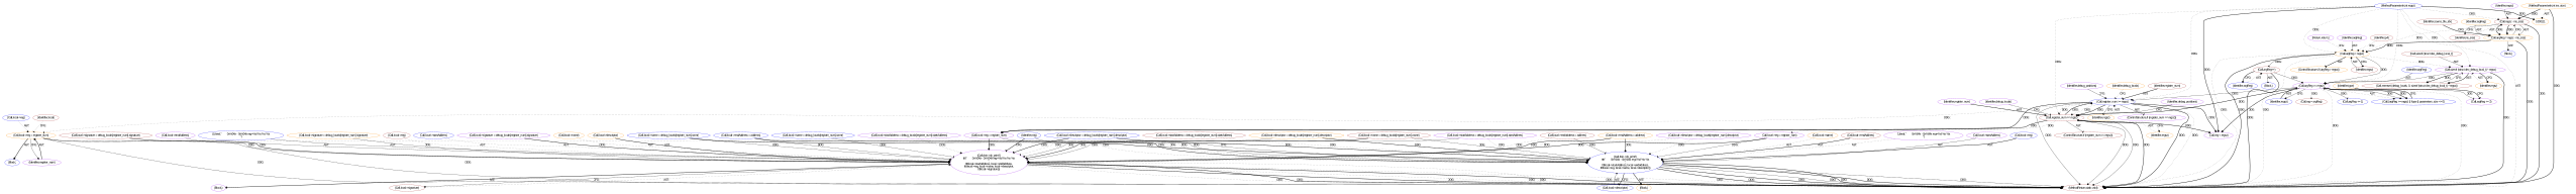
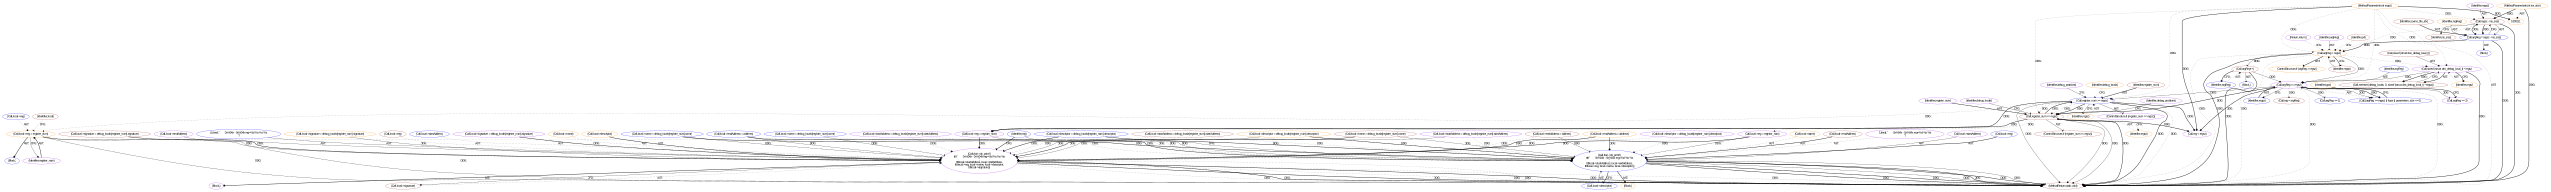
  digraph {
    fontname="Liberation Sans"
    node [color=purple fontname="Liberation Sans"]
    edge [arrowhead=tee fontname="Liberation Sans" style=bold]
    n1 [color=darkorange label="(Call,local->reg = register_num)"]
    n2 [label="(Call,rbin->cb_printf (\n\t\t\t\t\"        0x%04x - 0x%04x reg=%d %s %s %s\n\",\n\t\t\t\tlocal->startAddress, local->endAddress,\n\t\t\t\tlocal->reg, local->name, local->descriptor,\n\t\t\t\tlocal->signature))"]
    n3 [color=blue label="(Call,rbin->cb_printf (\n\t\t\t\t\"        0x%04x - 0x%04x reg=%d %s %s\n\",\n\t\t\t\tlocal->startAddress, local->endAddress,\n\t\t\t\tlocal->reg, local->name, local->descriptor))"]
    n4 [color=brown label="(MethodReturn,static void)"]
    n5 [color=blue label="(Block,)"]
    n6 [label="(Identifier,register_num)"]
    n7 [label="(Block,)"]
    n8 [color=brown label="(Call,local->signature)"]
    n9 [color=blue label="(Call,local->descriptor)"]
    n10 [color=darkorange label="(Block,)"]
    n11 [color=blue label="(Call,register_num >= regsz)"]
    n12 [color=brown label="(Call,register_num >= regsz)"]
    n13 [label="(Call,local->reg = register_num)"]
    n14 [label="(Call,reg < regsz)"]
    n15 [color=darkorange label="(Identifier,regsz)"]
    n16 [label="(ControlStructure,if (register_num >= regsz))"]
    n17 [color=darkorange label="(Identifier,regsz)"]
    n18 [color=brown label="(ControlStructure,if (register_num >= regsz))"]
    n19 [label="(Call,local->reg = register_num)"]
    n20 [label="(Call,argReg >= regsz)"]
    n21 [color=blue label="(Call,argReg += 1)"]
    n22 [color=blue label="(Call,(argReg >= regsz) || !type || parameters_size <= 0)"]
    n23 [color=blue label="(Identifier,regsz)"]
    n24 [label="(Call,argReg += 2)"]
    n25 [color=brown label="(Call,reg = argReg)"]
    n26 [color=darkorange label="(Call,argReg > regsz)"]
    n27 [color=brown label="(Call,argReg++)"]
    n28 [label="(Call,sizeof (struct dex_debug_local_t) * regsz)"]
    n29 [color=darkorange label="(ControlStructure,if (argReg > regsz))"]
    n30 [color=brown label="(Identifier,regsz)"]
    n31 [color=blue label="(Identifier,argReg)"]
    n32 [color=blue label="(Block,)"]
    n33 [color=darkorange label="(Identifier,regsz)"]
    n34 [color=brown label="(Call,memset (debug_locals, 0, sizeof (struct dex_debug_local_t) * regsz))"]
-   n35 [color=darkorange label="(Call,argReg = regsz - ins_size)"]
+   n35 [color=blue label="(Call,argReg = regsz - ins_size)"]
    n36 [color=brown label="(Call,regsz - ins_size)"]
    n37 [color=blue label="(Block,)"]
    n38 [color=brown label="(Identifier,ins_size)"]
-   n39 [color=blue label="(MethodParameterIn,int regsz)"]
+   n39 [color=darkorange label="(MethodParameterIn,int regsz)"]
    1000111 [color=darkorange]
    n41 [color=darkorange label="(MethodParameterIn,int ins_size)"]
    n42 [color=darkorange label="(Identifier,argReg)"]
    n43 [color=darkorange label="(Call,local->name)"]
    n44 [label="(Identifier,debug_positions)"]
    n45 [color=blue label="(Literal,\"        0x%04x - 0x%04x reg=%d %s %s %s\n\")"]
    n46 [color=brown label="(Call,local->startAddress = debug_locals[register_num].startAddress)"]
    n47 [color=brown label="(Call,local->signature = debug_locals[register_num].signature)"]
    n48 [color=blue label="(Call,local->name = debug_locals[register_num].name)"]
    n49 [color=darkorange label="(Identifier,type)"]
    n50 [color=brown label="(Call,local->endAddress)"]
    n51 [color=brown label="(Identifier,p4)"]
    n52 [color=darkorange label="(Call,local->signature = debug_locals[register_num].signature)"]
    n53 [label="(Identifier,debug_positions)"]
    n54 [color=brown label="(Call,local->reg)"]
    n55 [color=blue label="(Call,local->descriptor = debug_locals[register_num].descriptor)"]
    n56 [label="(Call,local->startAddress = debug_locals[register_num].startAddress)"]
    n57 [color=darkorange label="(Identifier,debug_locals)"]
    n58 [color=blue label="(Call,local->endAddress = address)"]
    n59 [color=blue label="(Call,local->name = debug_locals[register_num].name)"]
    n60 [label="(Call,local->endAddress)"]
    n61 [color=brown label="(Call,sizeof (struct dex_debug_local_t))"]
    n62 [label="(Call,local->startAddress = debug_locals[register_num].startAddress)"]
    n63 [label="(Identifier,register_num)"]
    n64 [label="(Identifier,regsz)"]
    n65 [color=blue label="(Identifier,reg)"]
    n66 [label="(Literal,\"        0x%04x - 0x%04x reg=%d %s %s\n\")"]
    n67 [color=darkorange label="(Call,local->descriptor = debug_locals[register_num].descriptor)"]
    n68 [color=blue label="(Call,local->reg)"]
    n69 [color=brown label="(Call,local->name = debug_locals[register_num].name)"]
    n70 [label="(Return,return;)"]
    n71 [color=blue label="(Call,local->startAddress)"]
    n72 [label="(Call,local->signature = debug_locals[register_num].signature)"]
    n73 [label="(Call,local->startAddress)"]
    n74 [color=blue label="(Call,local->reg)"]
    n75 [color=brown label="(Call,local->endAddress = address)"]
    n76 [color=darkorange label="(Call,local->endAddress = address)"]
    n77 [color=brown label="(Identifier,source_file_idx)"]
    n78 [color=brown label="(Identifier,local)"]
    n79 [color=darkorange label="(Call,local->name)"]
    n80 [color=brown label="(Identifier,register_num)"]
    n81 [label="(Identifier,argReg)"]
    n82 [color=darkorange label="(Call,local->descriptor)"]
    n83 [color=blue label="(Identifier,argReg)"]
    n84 [label="(Identifier,debug_locals)"]
    n85 [label="(Call,local->descriptor = debug_locals[register_num].descriptor)"]
    n1 -> n2 [arrowhead=diamond label="DDG: " style=solid]
    n1 -> n3 [arrowhead=dot label="DDG: " style=dotted]
    n1 -> n4 [arrowhead=dot label="DDG: " style=solid]
    n1 -> n4 [arrowhead=diamond label="DDG: " style=solid]
    n1 -> n5 [arrowhead=diamond label="AST: "]
    n1 -> n6 [arrowhead=diamond label="CFG: " style=solid]
    n2 -> n4 [label="DDG: "]
    n2 -> n4 [label="DDG: " style=dotted]
    n2 -> n4 [arrowhead=dot label="DDG: " style=dotted]
    n2 -> n4 [label="DDG: "]
    n2 -> n4 [arrowhead=diamond label="DDG: "]
    n2 -> n4 [arrowhead=diamond label="DDG: " style=dotted]
    n2 -> n4 [arrowhead=diamond label="DDG: " style=dotted]
    n2 -> n7 [arrowhead=dot label="AST: "]
    n2 -> n8 [arrowhead=diamond label="CFG: " style=solid]
    n3 -> n4 [label="DDG: "]
    n3 -> n4 [arrowhead=dot label="DDG: " style=solid]
    n3 -> n4 [arrowhead=dot label="DDG: "]
    n3 -> n4 [label="DDG: "]
    n3 -> n4 [arrowhead=diamond label="DDG: " style=solid]
    n3 -> n4 [label="DDG: "]
    n3 -> n9 [label="CFG: "]
    n3 -> n10 [arrowhead=diamond label="AST: "]
    n6 -> n1 [arrowhead=dot label="AST: "]
    n8 -> n2 [arrowhead=diamond label="AST: " style=dotted]
    n9 -> n3 [label="AST: " style=solid]
    n11 -> n1 [label="DDG: " style=dotted]
    n11 -> n4 [label="DDG: "]
    n11 -> n4 [label="DDG: " style=dotted]
    n11 -> n4 [arrowhead=dot label="DDG: " style=solid]
    n11 -> n12 [arrowhead=dot label="DDG: " style=dotted]
    n11 -> n12 [label="DDG: "]
    n11 -> n13 [arrowhead=diamond label="DDG: "]
    n11 -> n14 [arrowhead=diamond label="DDG: "]
    n11 -> n15 [label="CFG: " style=solid]
    n11 -> n16 [label="AST: " style=solid]
    n12 -> n4 [arrowhead=diamond label="DDG: "]
    n12 -> n4 [arrowhead=dot label="DDG: " style=solid]
    n12 -> n4 [arrowhead=dot label="DDG: " style=solid]
    n12 -> n11 [arrowhead=dot label="DDG: " style=dotted]
    n12 -> n11 [label="DDG: "]
    n12 -> n13 [label="DDG: "]
    n12 -> n14 [arrowhead=dot label="DDG: "]
    n12 -> n17 [arrowhead=diamond label="CFG: " style=dotted]
    n12 -> n18 [label="AST: " style=solid]
    n12 -> n19 [label="DDG: " style=dotted]
    n13 -> n2 [arrowhead=dot label="DDG: "]
    n13 -> n3 [label="DDG: " style=solid]
    n15 -> n11 [arrowhead=dot label="AST: " style=dotted]
    n17 -> n12 [arrowhead=dot label="AST: " style=dotted]
    n19 -> n2 [arrowhead=dot label="DDG: "]
    n19 -> n3 [label="DDG: " style=solid]
    n20 -> n4 [arrowhead=diamond label="DDG: " style=dotted]
    n20 -> n4 [arrowhead=dot label="DDG: " style=dotted]
    n20 -> n11 [label="DDG: " style=solid]
    n20 -> n12 [arrowhead=dot label="DDG: "]
    n20 -> n14 [arrowhead=diamond label="DDG: "]
    n20 -> n21 [label="DDG: " style=solid]
    n20 -> n22 [arrowhead=diamond label="AST: " style=dotted]
    n20 -> n22 [arrowhead=diamond label="DDG: " style=solid]
    n20 -> n22 [arrowhead=dot label="DDG: "]
    n20 -> n23 [arrowhead=diamond label="CFG: " style=solid]
    n20 -> n24 [label="DDG: " style=solid]
    n20 -> n25 [label="DDG: " style=dotted]
    n22 -> n20 [label="CFG: "]
    n23 -> n20 [arrowhead=dot label="AST: "]
    n26 -> n4 [label="DDG: " style=dotted]
    n26 -> n4 [arrowhead=diamond label="DDG: "]
    n26 -> n4 [label="DDG: " style=dotted]
    n26 -> n20 [arrowhead=diamond label="DDG: " style=solid]
    n26 -> n27 [label="DDG: " style=solid]
    n26 -> n28 [arrowhead=diamond label="DDG: " style=dotted]
    n26 -> n29 [label="AST: "]
    n26 -> n30 [label="CFG: "]
    n27 -> n4 [label="DDG: "]
    n27 -> n20 [arrowhead=diamond label="DDG: " style=solid]
    n27 -> n31 [arrowhead=dot label="CFG: "]
    n27 -> n32 [label="AST: " style=solid]
    n28 -> n4 [arrowhead=dot label="DDG: "]
    n28 -> n20 [arrowhead=diamond label="DDG: " style=solid]
    n28 -> n33 [arrowhead=dot label="CFG: "]
    n28 -> n34 [arrowhead=diamond label="AST: "]
    n28 -> n34 [arrowhead=diamond label="DDG: "]
    n30 -> n26 [arrowhead=dot label="AST: " style=solid]
    n31 -> n27 [arrowhead=diamond label="AST: " style=dotted]
    n33 -> n28 [label="AST: " style=dotted]
    n34 -> n28 [label="CFG: " style=solid]
    n35 -> n4 [arrowhead=dot label="DDG: "]
    n35 -> n26 [arrowhead=dot label="DDG: "]
    n35 -> n36 [label="CFG: " style=solid]
    n35 -> n37 [arrowhead=dot label="AST: " style=solid]
    n36 -> n4 [arrowhead=diamond label="DDG: "]
    n36 -> n26 [arrowhead=dot label="DDG: " style=dotted]
    n36 -> n35 [label="AST: " style=solid]
    n36 -> n35 [arrowhead=dot label="DDG: "]
    n36 -> n35 [arrowhead=diamond label="DDG: "]
    n36 -> n38 [arrowhead=diamond label="CFG: " style=solid]
    n38 -> n36 [arrowhead=dot label="AST: " style=dotted]
    n39 -> n4 [label="AST: " style=dotted]
    n39 -> n11 [arrowhead=diamond label="DDG: " style=dotted]
    n39 -> n12 [arrowhead=diamond label="DDG: " style=dotted]
    n39 -> n14 [arrowhead=diamond label="DDG: "]
    n39 -> n20 [arrowhead=dot label="DDG: " style=dotted]
    n39 -> n26 [label="DDG: " style=dotted]
    n39 -> n28 [arrowhead=dot label="DDG: " style=dotted]
    n39 -> n36 [arrowhead=dot label="DDG: " style=dotted]
    n39 -> 1000111 [arrowhead=dot label="DDG: "]
    n41 -> n4 [arrowhead=dot label="DDG: "]
    n41 -> n36 [arrowhead=diamond label="DDG: "]
    n41 -> 1000111 [arrowhead=dot label="AST: " style=dotted]
    n42 -> n35 [label="AST: " style=solid]
    n43 -> n3 [label="AST: " style=dotted]
    n44 -> n12 [arrowhead=diamond label="CFG: " style=solid]
    n45 -> n2 [arrowhead=diamond label="AST: " style=solid]
    n46 -> n2 [label="DDG: " style=dotted]
    n46 -> n3 [label="DDG: " style=dotted]
    n47 -> n2 [arrowhead=diamond label="DDG: "]
    n48 -> n2 [arrowhead=diamond label="DDG: " style=solid]
    n48 -> n3 [label="DDG: "]
    n49 -> n24 [label="CFG: "]
    n50 -> n3 [arrowhead=dot label="AST: "]
    n51 -> n26 [arrowhead=dot label="CFG: " style=dotted]
    n52 -> n2 [arrowhead=diamond label="DDG: " style=solid]
    n53 -> n11 [arrowhead=diamond label="CFG: " style=solid]
    n54 -> n2 [label="AST: " style=dotted]
    n55 -> n2 [label="DDG: "]
    n55 -> n3 [arrowhead=dot label="DDG: "]
    n56 -> n2 [arrowhead=dot label="DDG: " style=solid]
    n56 -> n3 [arrowhead=diamond label="DDG: " style=dotted]
    n57 -> n11 [label="CFG: " style=dotted]
    n58 -> n2 [label="DDG: " style=solid]
    n58 -> n3 [arrowhead=diamond label="DDG: "]
    n59 -> n2 [label="DDG: " style=solid]
    n59 -> n3 [label="DDG: " style=dotted]
    n60 -> n2 [label="AST: " style=solid]
    n61 -> n28 [arrowhead=dot label="AST: " style=solid]
    n62 -> n2 [arrowhead=diamond label="DDG: " style=dotted]
    n62 -> n3 [arrowhead=diamond label="DDG: " style=dotted]
    n63 -> n12 [arrowhead=diamond label="AST: "]
    n64 -> n36 [arrowhead=diamond label="AST: " style=solid]
    n65 -> n2 [label="CFG: "]
    n65 -> n3 [label="CFG: " style=solid]
    n66 -> n3 [label="AST: " style=dotted]
    n67 -> n2 [arrowhead=dot label="DDG: " style=solid]
    n67 -> n3 [label="DDG: "]
    n68 -> n1 [arrowhead=dot label="AST: " style=dotted]
    n69 -> n2 [arrowhead=diamond label="DDG: "]
    n69 -> n3 [label="DDG: " style=solid]
    n70 -> n26 [arrowhead=diamond label="CFG: " style=dotted]
    n71 -> n2 [label="AST: " style=dotted]
    n72 -> n2 [arrowhead=dot label="DDG: "]
    n73 -> n3 [label="AST: " style=solid]
    n74 -> n3 [label="AST: "]
    n75 -> n2 [arrowhead=diamond label="DDG: " style=dotted]
    n75 -> n3 [label="DDG: " style=solid]
    n76 -> n2 [arrowhead=dot label="DDG: "]
    n76 -> n3 [arrowhead=dot label="DDG: "]
-   n77 -> n35 [arrowhead=dot label="CFG: "]
+   n77 -> n35 [arrowhead=dot label="AST: "]
    n78 -> n1 [label="CFG: " style=dotted]
    n79 -> n2 [arrowhead=dot label="AST: " style=dotted]
    n80 -> n11 [label="AST: "]
    n81 -> n26 [label="AST: " style=solid]
    n82 -> n2 [arrowhead=diamond label="AST: "]
    n83 -> n20 [arrowhead=dot label="AST: " style=solid]
    n84 -> n12 [label="CFG: " style=solid]
    n85 -> n2 [arrowhead=dot label="DDG: " style=dotted]
    n85 -> n3 [arrowhead=dot label="DDG: " style=dotted]
  }
